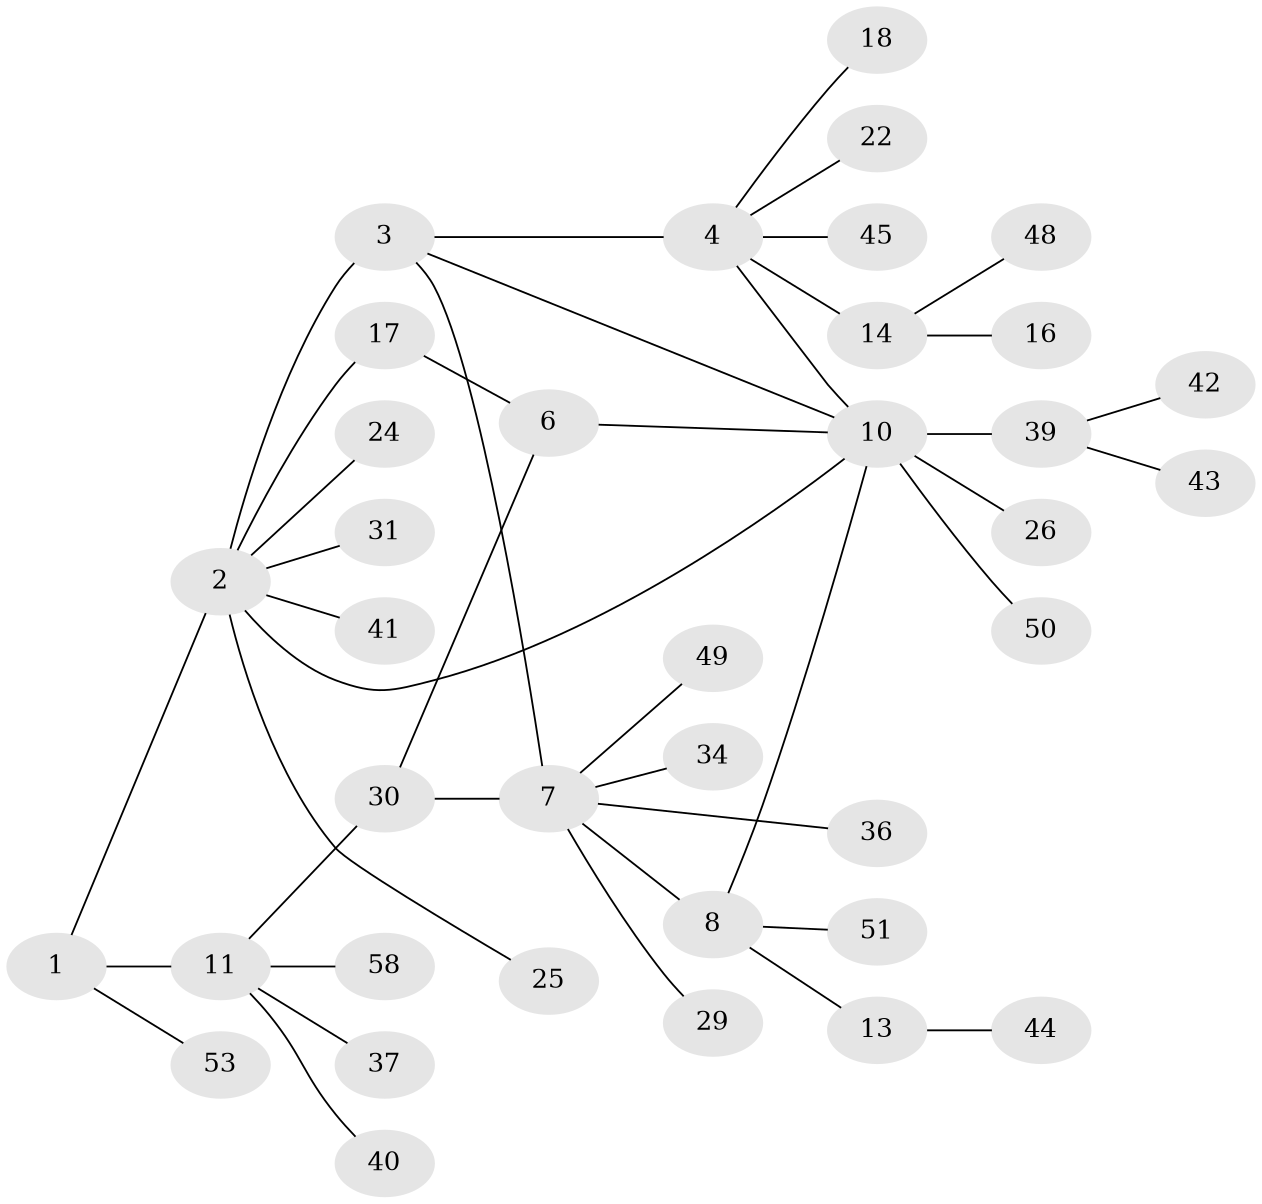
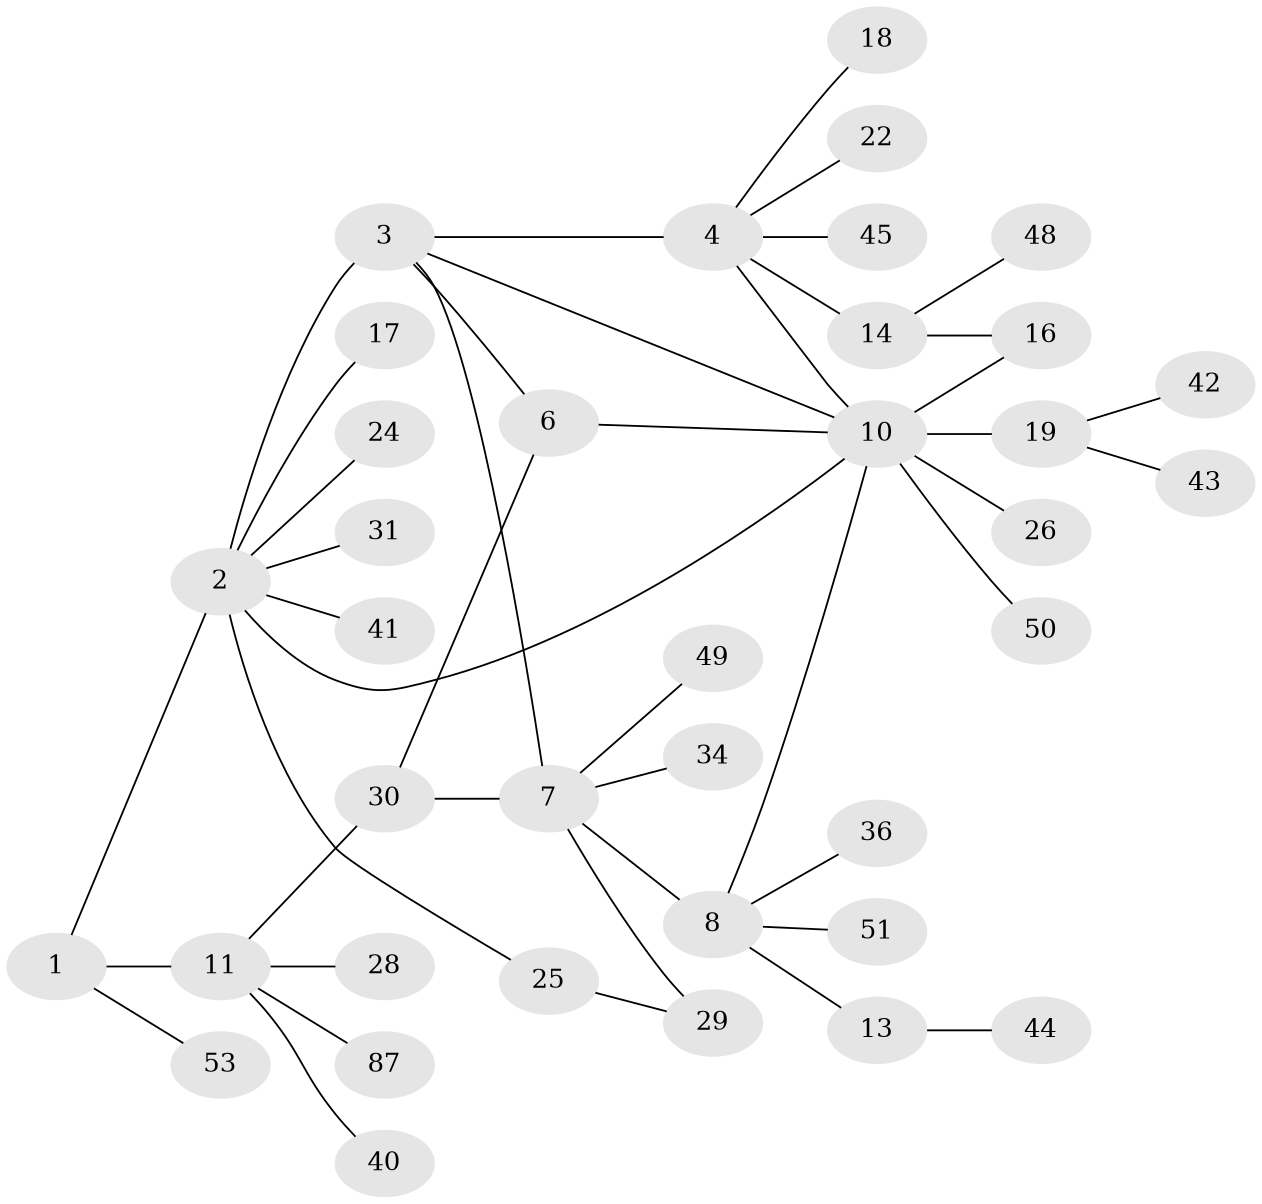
  graph {
    rankdir=LR
    node [color=gray90 style=filled]
    1 [super="+5"]
    2 [super="+12"]
    11 [super="+47"]
    53
    3 [super="+9"]
    10 [super="+15"]
    17
    24 [super="+32"]
    25
    31 [super="+38"]
    41
    6
    7 [super="+33"]
    8 [super="+27"]
    29 [super="+39"]
    34
    49
-   28 [label=58]
+   28
    30
-   37
+   37 [label=87]
    40
    4 [super="+23"]
    16 [super="+20"]
-   19 [super="+35" label=39]
+   19 [super="+35"]
    26
    50
    14 [super="+52"]
    18
    22
    45
    48
    13 [super="+21"]
    36
    51
    44
    42
    43
    1 -- 2
    1 -- 11
    1 -- 53
    2 -- 3
    2 -- 10
    2 -- 17
    2 -- 24
    2 -- 25
    2 -- 31
    2 -- 41
    11 -- 28
    11 -- 30
    11 -- 37
    11 -- 40
    3 -- 10
-   17 -- 6
+   3 -- 6
    3 -- 7
    3 -- 4
+   10 -- 16
    10 -- 19
    10 -- 26
    10 -- 50
+   25 -- 29
    6 -- 10
    7 -- 8
    7 -- 29
    7 -- 34
    7 -- 49
    8 -- 10
    8 -- 13
-   7 -- 36
+   8 -- 36
    8 -- 51
    30 -- 6
    30 -- 7 [weight=2]
    4 -- 10
    4 -- 14
    4 -- 18
    4 -- 22
    4 -- 45
    19 -- 42
    19 -- 43
    14 -- 16
    14 -- 48
    13 -- 44
  }
